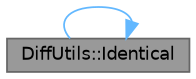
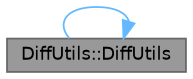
  digraph {
    rankdir=LR
-   n1 [color=gray40 fillcolor=grey60 fontcolor=black fontname=Helvetica fontsize=10 height=0.2 label="DiffUtils::Identical" shape=box style=filled width=0.4]
+   n1 [color=gray40 fillcolor=grey60 fontcolor=black fontname=Helvetica fontsize=10 height=0.2 label="DiffUtils::DiffUtils" shape=box style=filled width=0.4]
    n1 -> n1 [color=steelblue1 fontname=Helvetica fontsize=10 labelfontname=Helvetica labelfontsize=10 style=solid]
  }
